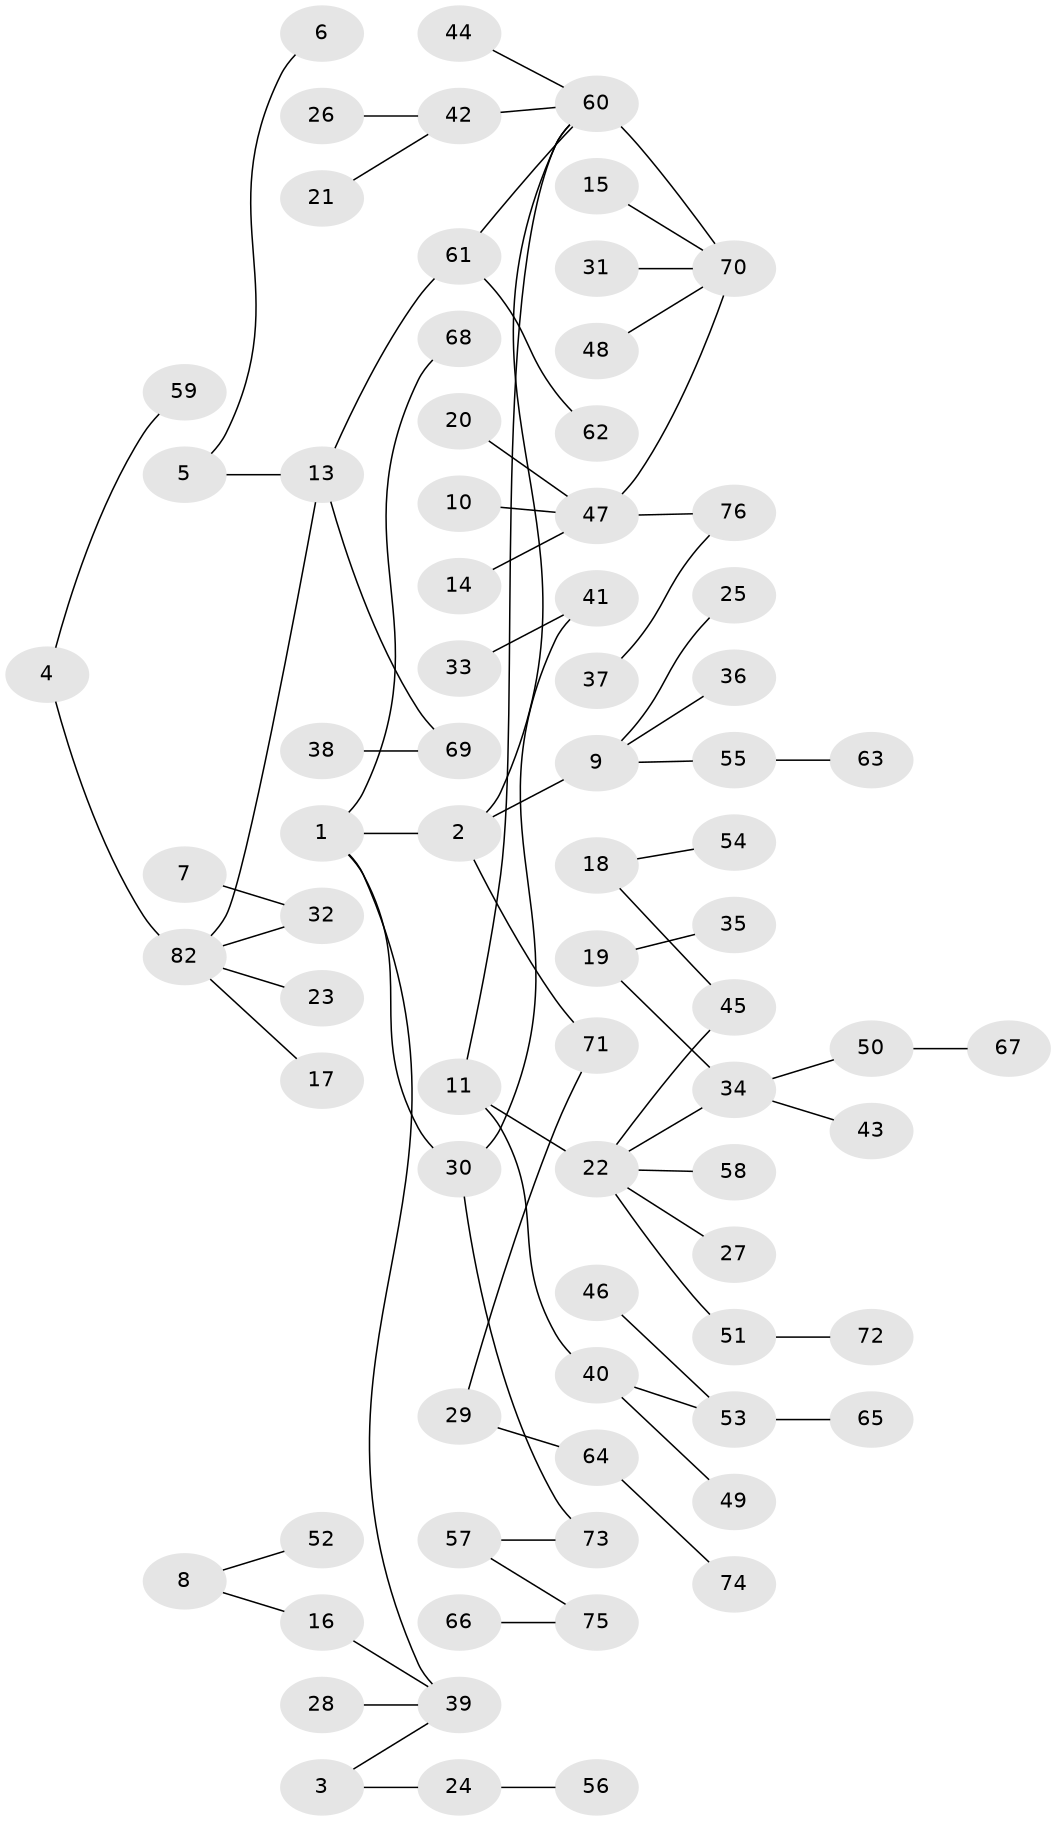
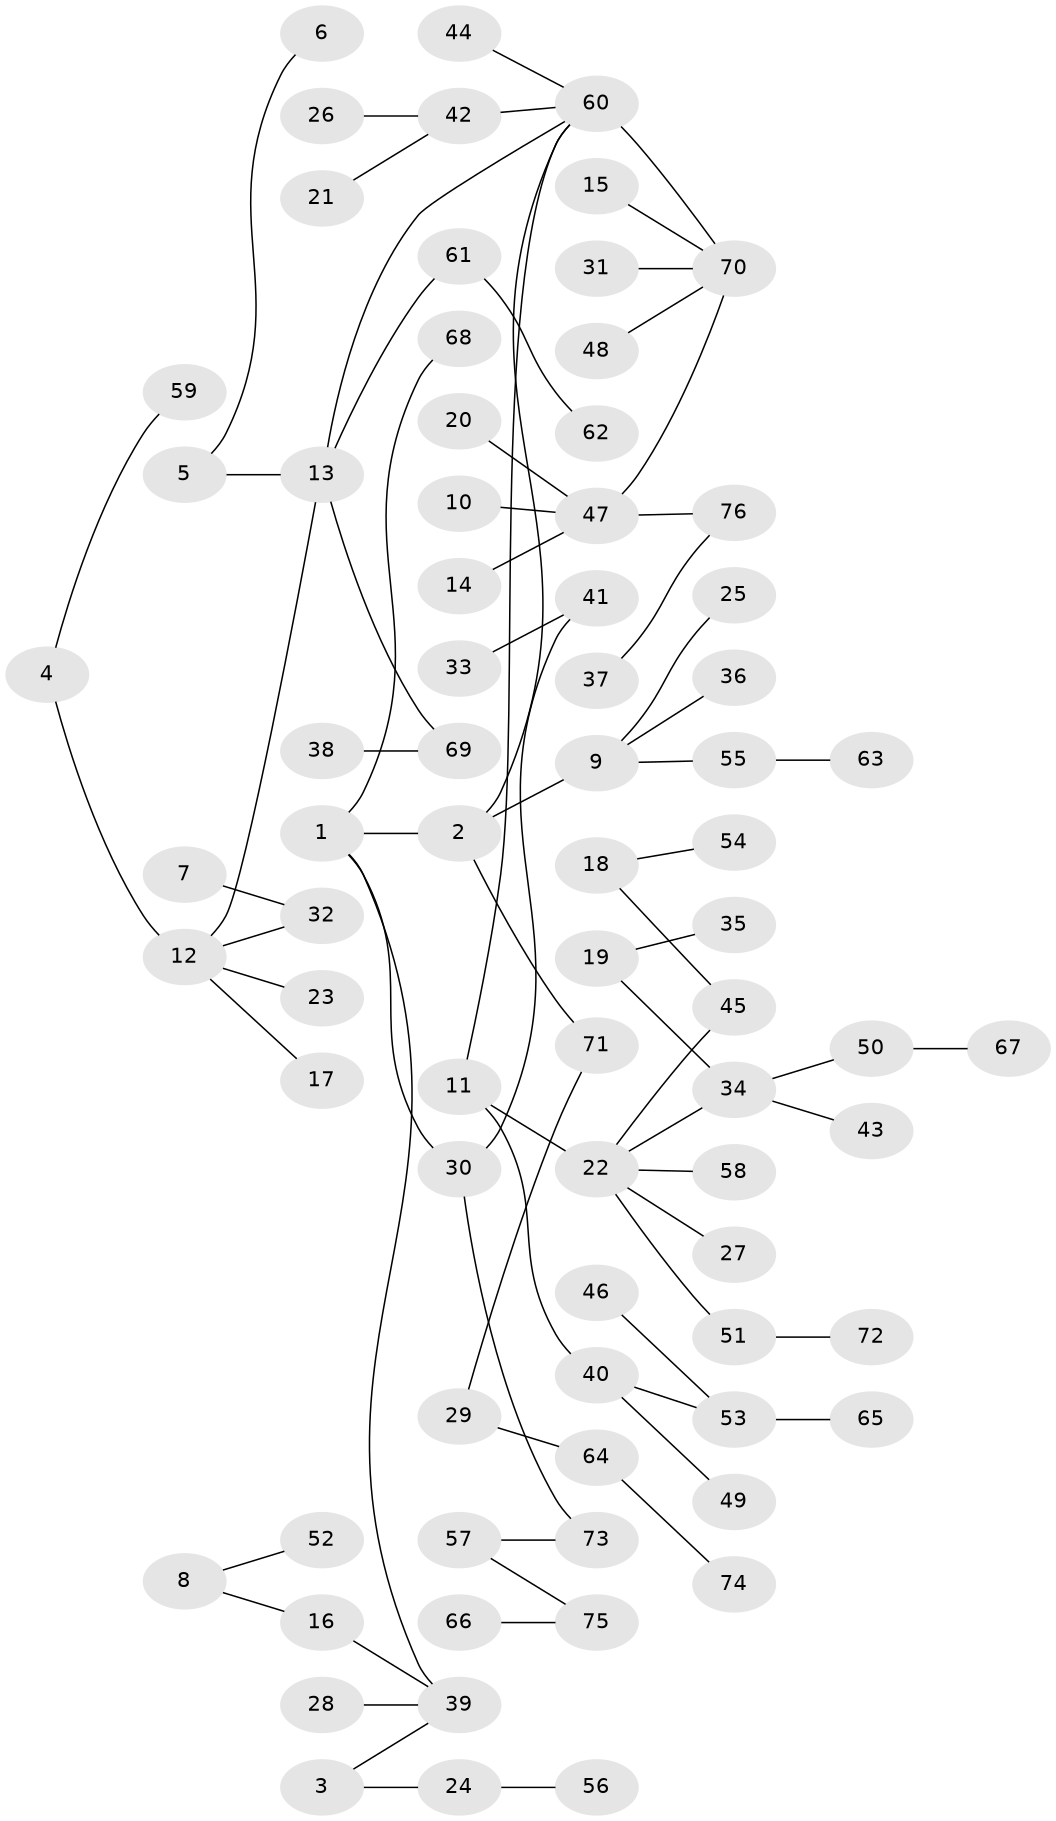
  graph {
    fontname="DejaVu Sans"
    rankdir=LR
    node [color=gray90 fontname="DejaVu Sans" style=filled]
    edge [fontname="DejaVu Sans" weight=1.0]
    1
    2
    30
    39
    68
    9
    60
    71
    41
    73
    25
    36
    55
    70
    3
    24
    56
    4
-   12 [label=82]
+   12
    59
    13
    32
    17
    23
    5
    6
    61
    69
    7
    8
    16
    52
    63
    10
    47
    76
    11
    22
    40
    45
    34
    27
    51
    58
    49
    53
    62
    14
    15
    18
    54
    19
    35
    43
    50
    20
    21
    42
    72
    26
    28
    29
    64
    74
    31
    33
    67
    37
    38
    65
    44
    46
    48
    57
    75
    66
    1 -- 2
    1 -- 30
    1 -- 39
    1 -- 68
    2 -- 9
    2 -- 60
    2 -- 71
    30 -- 41
    30 -- 73
    9 -- 25
    9 -- 36
    9 -- 55
    60 -- 70
    55 -- 63
    3 -- 39
    3 -- 24
    24 -- 56
    4 -- 12
    4 -- 59
    12 -- 13
    12 -- 32
    12 -- 17
    12 -- 23
-   61 -- 60
+   13 -- 60
    13 -- 61
    13 -- 69
    5 -- 13
    5 -- 6
    61 -- 62
    7 -- 32
    8 -- 16
    8 -- 52
    16 -- 39
    10 -- 47
    47 -- 70
    47 -- 76
    11 -- 60
    11 -- 22
    11 -- 40
    22 -- 45
    22 -- 34
    22 -- 27
    22 -- 51
    22 -- 58
    40 -- 49
    40 -- 53
    34 -- 43
    34 -- 50
    51 -- 72
    53 -- 65
    14 -- 47
    15 -- 70
    18 -- 45
    18 -- 54
    19 -- 34
    19 -- 35
    50 -- 67
    20 -- 47
    21 -- 42
    42 -- 60
    26 -- 42
    28 -- 39
    29 -- 71
    29 -- 64
    64 -- 74
    31 -- 70
    33 -- 41
    37 -- 76
    38 -- 69
    44 -- 60
    46 -- 53
    48 -- 70
    57 -- 73
    57 -- 75
    66 -- 75
  }
